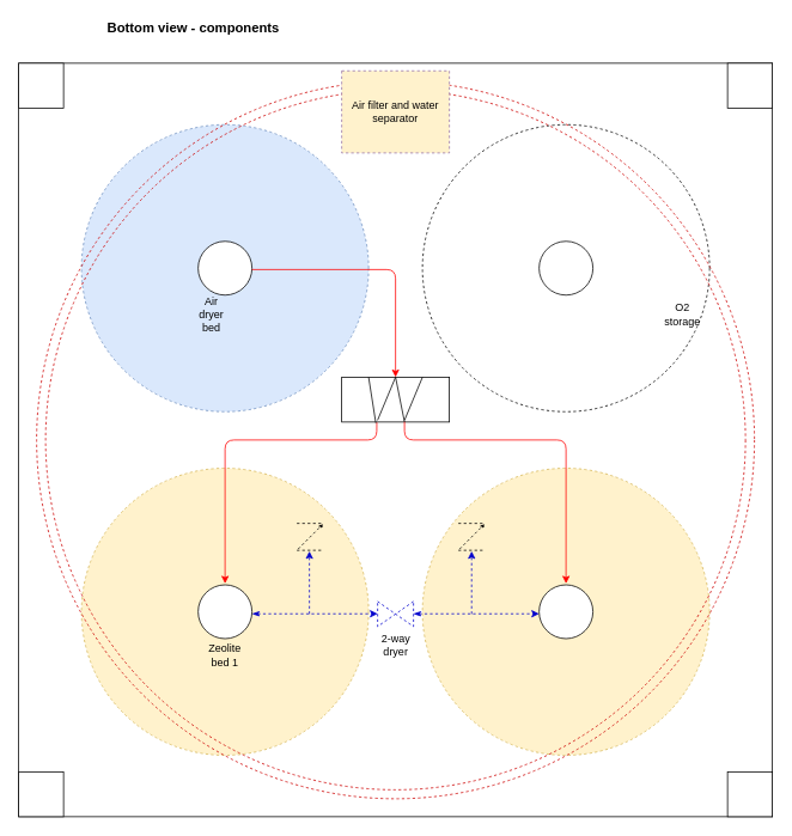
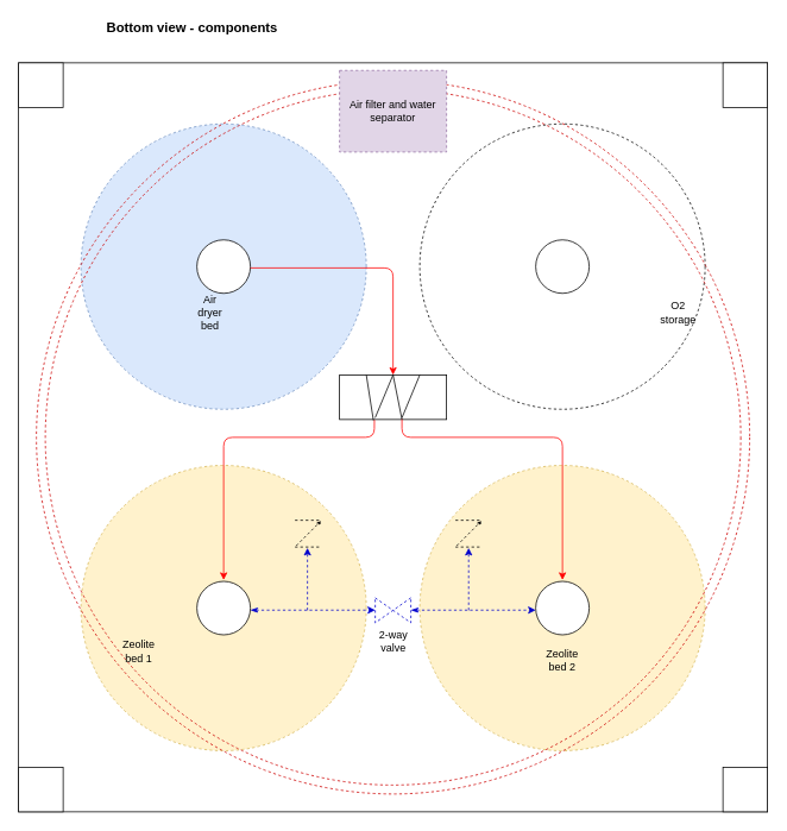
  <mxCell id="0" />
  <mxCell id="1" parent="0" />
  <mxCell id="2" value="" style="group;connectable=0;" parent="1" vertex="1" connectable="0"><mxGeometry x="20" y="70" width="840" height="840" as="geometry" /></mxCell>
  <mxCell id="3" value="" style="rounded=0;whiteSpace=wrap;html=1;points=[]" parent="2" vertex="1"><mxGeometry width="840" height="840" as="geometry" /></mxCell>
  <mxCell id="4" value="" style="ellipse;whiteSpace=wrap;html=1;aspect=fixed;dashed=1;fillColor=#dae8fc;strokeColor=#6c8ebf;" parent="2" vertex="1"><mxGeometry x="70" y="68.5" width="320" height="320" as="geometry" /></mxCell>
  <mxCell id="5" value="" style="ellipse;whiteSpace=wrap;html=1;aspect=fixed;dashed=1;" parent="2" vertex="1"><mxGeometry x="450" y="68.5" width="320" height="320" as="geometry" /></mxCell>
  <mxCell id="6" value="" style="ellipse;whiteSpace=wrap;html=1;aspect=fixed;dashed=1;fillColor=#fff2cc;strokeColor=#d6b656;" parent="2" vertex="1"><mxGeometry x="70" y="451.5" width="320" height="320" as="geometry" /></mxCell>
  <mxCell id="7" value="" style="ellipse;whiteSpace=wrap;html=1;aspect=fixed;dashed=1;fillColor=#fff2cc;strokeColor=#d6b656;" parent="2" vertex="1"><mxGeometry x="450" y="451.5" width="320" height="320" as="geometry" /></mxCell>
  <mxCell id="8" value="" style="ellipse;whiteSpace=wrap;html=1;aspect=fixed;" parent="2" vertex="1"><mxGeometry x="200" y="198.5" width="60" height="60" as="geometry" /></mxCell>
  <mxCell id="9" value="" style="ellipse;whiteSpace=wrap;html=1;aspect=fixed;" parent="2" vertex="1"><mxGeometry x="580" y="198.5" width="60" height="60" as="geometry" /></mxCell>
  <mxCell id="10" value="" style="ellipse;whiteSpace=wrap;html=1;aspect=fixed;" parent="2" vertex="1"><mxGeometry x="200" y="581.5" width="60" height="60" as="geometry" /></mxCell>
  <mxCell id="11" value="" style="ellipse;whiteSpace=wrap;html=1;aspect=fixed;" parent="2" vertex="1"><mxGeometry x="580" y="581.5" width="60" height="60" as="geometry" /></mxCell>
  <mxCell id="12" value="" style="group;points=[];connectable=0;dashed=1;" parent="1" vertex="1" connectable="0"><mxGeometry x="40" y="90" width="800" height="800" as="geometry" /></mxCell>
  <mxCell id="13" value="" style="ellipse;whiteSpace=wrap;html=1;aspect=fixed;fillColor=none;strokeColor=#CC0000;strokeWidth=1;perimeterSpacing=0;points=[];dashed=1;" parent="12" vertex="1"><mxGeometry width="800" height="800" as="geometry" /></mxCell>
  <mxCell id="14" value="" style="ellipse;whiteSpace=wrap;html=1;aspect=fixed;fillColor=none;strokeColor=#CC0000;strokeWidth=1;perimeterSpacing=0;connectable=0;dashed=1;" parent="12" vertex="1"><mxGeometry x="10" y="10" width="780" height="780" as="geometry" /></mxCell>
  <mxCell id="15" value="O2 storage" style="text;html=1;strokeColor=none;fillColor=none;align=center;verticalAlign=middle;whiteSpace=wrap;rounded=0;" parent="12" vertex="1"><mxGeometry x="700" y="250" width="40" height="20" as="geometry" /></mxCell>
  <mxCell id="16" value="Air dryer bed" style="text;html=1;strokeColor=none;fillColor=none;align=center;verticalAlign=middle;whiteSpace=wrap;rounded=0;" parent="12" vertex="1"><mxGeometry x="175" y="250" width="40" height="20" as="geometry" /></mxCell>
- <mxCell id="18" value="Zeolite bed 1" style="text;html=1;strokeColor=none;fillColor=none;align=center;verticalAlign=middle;whiteSpace=wrap;rounded=0;" parent="12" vertex="1"><mxGeometry x="190" y="630" width="40" height="20" as="geometry" /></mxCell>
- <mxCell id="19" value="2-way &lt;br&gt;dryer" style="verticalLabelPosition=bottom;align=center;html=1;verticalAlign=top;pointerEvents=1;dashed=1;shape=mxgraph.pid2valves.valve;valveType=gate;strokeColor=#0000CC;strokeWidth=1;fillColor=none;" parent="12" vertex="1"><mxGeometry x="380" y="580" width="40" height="28" as="geometry" /></mxCell>
+ <mxCell id="17" value="Zeolite bed 2" style="text;html=1;strokeColor=none;fillColor=none;align=center;verticalAlign=middle;whiteSpace=wrap;rounded=0;" parent="12" vertex="1"><mxGeometry x="570" y="640" width="40" height="20" as="geometry" /></mxCell>
+ <mxCell id="18" value="Zeolite bed 1" style="text;html=1;strokeColor=none;fillColor=none;align=center;verticalAlign=middle;whiteSpace=wrap;rounded=0;" parent="12" vertex="1"><mxGeometry x="95" y="630" width="40" height="20" as="geometry" /></mxCell>
+ <mxCell id="19" value="2-way &lt;br&gt;valve" style="verticalLabelPosition=bottom;align=center;html=1;verticalAlign=top;pointerEvents=1;dashed=1;shape=mxgraph.pid2valves.valve;valveType=gate;strokeColor=#0000CC;strokeWidth=1;fillColor=none;" parent="12" vertex="1"><mxGeometry x="380" y="580" width="40" height="28" as="geometry" /></mxCell>
  <mxCell id="20" value="" style="endArrow=classic;html=1;strokeColor=#0000CC;strokeWidth=1;startArrow=classicThin;startFill=1;dashed=1;" parent="12" edge="1"><mxGeometry width="50" height="50" relative="1" as="geometry"><mxPoint x="240" y="593.8" as="sourcePoint" /><mxPoint x="380" y="593.8" as="targetPoint" /></mxGeometry></mxCell>
  <mxCell id="21" value="" style="endArrow=classic;html=1;strokeColor=#0000CC;strokeWidth=1;startArrow=classicThin;startFill=1;dashed=1;" parent="12" edge="1"><mxGeometry width="50" height="50" relative="1" as="geometry"><mxPoint x="420" y="593.8" as="sourcePoint" /><mxPoint x="560" y="593.8" as="targetPoint" /></mxGeometry></mxCell>
  <mxCell id="22" value="" style="verticalLabelPosition=bottom;align=center;html=1;verticalAlign=top;pointerEvents=1;dashed=1;shape=mxgraph.pid2valves.valve;valveType=check;fontFamily=Helvetica;fontSize=12;fontColor=#000000;strokeColor=#000000;fillColor=#ffffff;rotation=-90;" parent="12" vertex="1"><mxGeometry x="290" y="493" width="30" height="30" as="geometry" /></mxCell>
  <mxCell id="23" value="" style="verticalLabelPosition=bottom;align=center;html=1;verticalAlign=top;pointerEvents=1;dashed=1;shape=mxgraph.pid2valves.valve;valveType=check;fontFamily=Helvetica;fontSize=12;fontColor=#000000;strokeColor=#000000;fillColor=#ffffff;rotation=-90;" parent="12" vertex="1"><mxGeometry x="470" y="493" width="30" height="30" as="geometry" /></mxCell>
  <mxCell id="24" value="" style="endArrow=classic;html=1;strokeColor=#0000CC;strokeWidth=1;dashed=1;" parent="12" edge="1"><mxGeometry width="50" height="50" relative="1" as="geometry"><mxPoint x="304" y="594" as="sourcePoint" /><mxPoint x="304" y="524" as="targetPoint" /></mxGeometry></mxCell>
  <mxCell id="25" value="" style="endArrow=classic;html=1;strokeColor=#0000CC;strokeWidth=1;dashed=1;" parent="12" edge="1"><mxGeometry width="50" height="50" relative="1" as="geometry"><mxPoint x="484.8" y="594" as="sourcePoint" /><mxPoint x="484.8" y="524" as="targetPoint" /></mxGeometry></mxCell>
  <mxCell id="26" value="" style="rounded=0;whiteSpace=wrap;html=1;fillColor=none;rotation=-180;" parent="12" vertex="1"><mxGeometry x="340" y="330" width="120" height="50" as="geometry" /></mxCell>
  <mxCell id="27" value="" style="endArrow=none;html=1;entryX=0.667;entryY=0.04;entryDx=0;entryDy=0;entryPerimeter=0;exitX=0.5;exitY=1;exitDx=0;exitDy=0;" parent="12" source="26" target="26" edge="1"><mxGeometry width="50" height="50" relative="1" as="geometry"><mxPoint x="140" y="-280" as="sourcePoint" /><mxPoint x="90" y="-230" as="targetPoint" /></mxGeometry></mxCell>
  <mxCell id="28" value="" style="endArrow=classic;html=1;strokeColor=#FF0000;strokeWidth=1;exitX=0.417;exitY=0.01;exitDx=0;exitDy=0;exitPerimeter=0;" parent="12" source="26" edge="1"><mxGeometry width="50" height="50" relative="1" as="geometry"><mxPoint x="160" y="470" as="sourcePoint" /><mxPoint x="590" y="560.0" as="targetPoint" /><Array as="points"><mxPoint x="410" y="400" /><mxPoint x="590" y="400" /></Array></mxGeometry></mxCell>
  <mxCell id="29" value="" style="endArrow=classic;html=1;strokeColor=#FF0000;strokeWidth=1;exitX=0.674;exitY=-0.007;exitDx=0;exitDy=0;exitPerimeter=0;" parent="12" source="26" edge="1"><mxGeometry width="50" height="50" relative="1" as="geometry"><mxPoint x="160" y="470" as="sourcePoint" /><mxPoint x="210" y="560.0" as="targetPoint" /><Array as="points"><mxPoint x="379" y="400" /><mxPoint x="210" y="400" /></Array></mxGeometry></mxCell>
  <mxCell id="30" value="" style="endArrow=none;html=1;exitX=0.5;exitY=1;exitDx=0;exitDy=0;" parent="12" source="26" edge="1"><mxGeometry width="50" height="50" relative="1" as="geometry"><mxPoint x="140" y="-280" as="sourcePoint" /><mxPoint x="410" y="380.0" as="targetPoint" /></mxGeometry></mxCell>
  <mxCell id="31" value="" style="endArrow=none;html=1;exitX=0.75;exitY=1;exitDx=0;exitDy=0;" parent="12" source="26" edge="1"><mxGeometry width="50" height="50" relative="1" as="geometry"><mxPoint x="140" y="-280" as="sourcePoint" /><mxPoint x="378" y="381" as="targetPoint" /></mxGeometry></mxCell>
  <mxCell id="32" value="" style="group;rotation=-180;" parent="12" vertex="1" connectable="0"><mxGeometry x="340" y="330" width="120" height="51" as="geometry" /></mxCell>
  <mxCell id="33" value="" style="endArrow=none;html=1;entryX=0.667;entryY=0.04;entryDx=0;entryDy=0;entryPerimeter=0;exitX=0.5;exitY=1;exitDx=0;exitDy=0;" parent="32" edge="1"><mxGeometry width="50" height="50" relative="1" as="geometry"><mxPoint x="90" as="sourcePoint" /><mxPoint x="70" y="48" as="targetPoint" /></mxGeometry></mxCell>
  <mxCell id="34" value="Bottom view - components" style="text;html=1;strokeColor=none;fillColor=none;align=center;verticalAlign=middle;whiteSpace=wrap;rounded=0;dashed=1;fontStyle=1;fontSize=15;" parent="1" vertex="1"><mxGeometry x="85" y="20" width="260" height="20" as="geometry" /></mxCell>
  <mxCell id="35" value="" style="endArrow=classic;html=1;strokeColor=#FF0000;strokeWidth=1;entryX=0.5;entryY=1;entryDx=0;entryDy=0;" parent="1" target="26" edge="1"><mxGeometry width="50" height="50" relative="1" as="geometry"><mxPoint x="280" y="300" as="sourcePoint" /><mxPoint x="950" y="380" as="targetPoint" /><Array as="points"><mxPoint x="440" y="300" /></Array></mxGeometry></mxCell>
- <mxCell id="36" value="Air filter and water separator" style="rounded=0;whiteSpace=wrap;html=1;strokeColor=#9673a6;strokeWidth=1;fillColor=#fff2cc;dashed=1;" parent="1" vertex="1"><mxGeometry x="380" y="78.5" width="120" height="91.5" as="geometry" /></mxCell>
+ <mxCell id="36" value="Air filter and water separator" style="rounded=0;whiteSpace=wrap;html=1;strokeColor=#9673a6;strokeWidth=1;fillColor=#e1d5e7;dashed=1;" parent="1" vertex="1"><mxGeometry x="380" y="78.5" width="120" height="91.5" as="geometry" /></mxCell>
  <mxCell id="37" value="" style="rounded=0;whiteSpace=wrap;html=1;" parent="1" vertex="1"><mxGeometry x="20" y="70" width="50" height="50" as="geometry" /></mxCell>
  <mxCell id="38" value="" style="rounded=0;whiteSpace=wrap;html=1;" parent="1" vertex="1"><mxGeometry x="810" y="70" width="50" height="50" as="geometry" /></mxCell>
  <mxCell id="39" value="" style="rounded=0;whiteSpace=wrap;html=1;connectable=0;" parent="1" vertex="1"><mxGeometry x="20" y="860" width="50" height="50" as="geometry" /></mxCell>
  <mxCell id="40" value="" style="rounded=0;whiteSpace=wrap;html=1;connectable=0;" parent="1" vertex="1"><mxGeometry x="810" y="860" width="50" height="50" as="geometry" /></mxCell>
